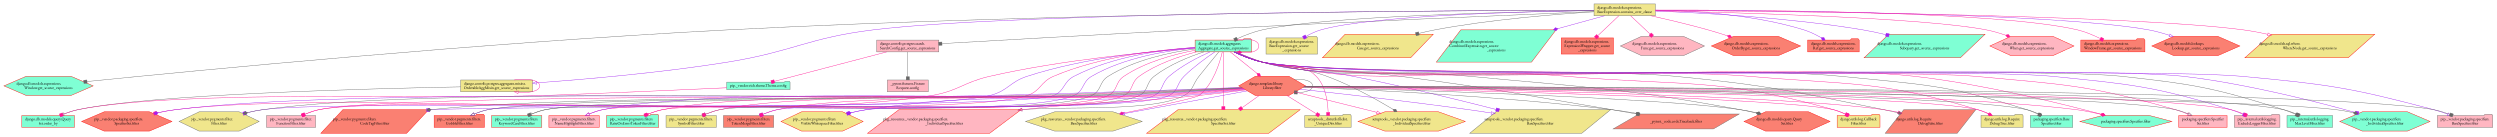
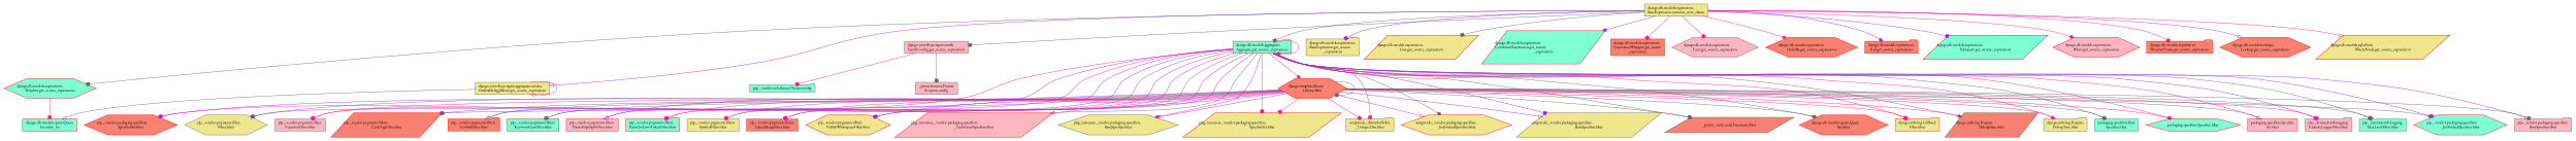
  digraph {
    fontname="EB Garamond"
    rankdir=TB
    node [color=red fillcolor=khaki fontname="EB Garamond" fontsize=10 shape=box style=filled]
    edge [arrowhead=box color=deeppink fontname="EB Garamond" fontsize=10 labelfontname=Helvetica labelfontsize=10 style=solid]
    n1 [color=gray40 fontcolor=black height=0.2 label="django.db.models.expressions.\lBaseExpression.contains_over_clause" width=0.4]
    n2 [color=grey40 height=0.2 label="django.contrib.postgres.aggregates.mixins.\lOrderableAggMixin.get_source_expressions" width=0.4]
    n3 [color=grey40 fillcolor=lightpink height=0.2 label="django.contrib.postgres.search.\lSearchConfig.get_source_expressions" width=0.4]
    n4 [fillcolor=aquamarine height=0.2 label="django.db.models.aggregates.\lAggregate.get_source_expressions" shape=folder width=0.4]
    n5 [color=grey40 height=0.2 label="django.db.models.expressions.\lBaseExpression.get_source\l_expressions" shape=folder width=0.4]
    n6 [height=0.2 label="django.db.models.expressions.\lCase.get_source_expressions" shape=parallelogram width=0.4]
    n7 [fillcolor=aquamarine height=0.2 label="django.db.models.expressions.\lCombinedExpression.get_source\l_expressions" shape=parallelogram width=0.4]
    n8 [fillcolor=salmon height=0.2 label="django.db.models.expressions.\lExpressionWrapper.get_source\l_expressions" width=0.4]
    n9 [color=grey40 fillcolor=lightpink height=0.2 label="django.db.models.expressions.\lFunc.get_source_expressions" shape=hexagon width=0.4]
    n10 [fillcolor=salmon height=0.2 label="django.db.models.expressions.\lOrderBy.get_source_expressions" shape=hexagon width=0.4]
    n11 [fillcolor=salmon height=0.2 label="django.db.models.expressions.\lRef.get_source_expressions" shape=folder width=0.4]
    n12 [fillcolor=aquamarine height=0.2 label="django.db.models.expressions.\lSubquery.get_source_expressions" shape=parallelogram width=0.4]
    n13 [fillcolor=lightpink height=0.2 label="django.db.models.expressions.\lWhen.get_source_expressions" shape=hexagon width=0.4]
    n14 [fillcolor=aquamarine height=0.2 label="django.db.models.expressions.\lWindow.get_source_expressions" shape=hexagon width=0.4]
    n15 [fillcolor=salmon height=0.2 label="django.db.models.expressions.\lWindowFrame.get_source_expressions" shape=folder width=0.4]
    n16 [fillcolor=salmon height=0.2 label="django.db.models.lookups.\lLookup.get_source_expressions" shape=hexagon width=0.4]
    n17 [height=0.2 label="django.db.models.sql.where.\lWhereNode.get_source_expressions" shape=parallelogram width=0.4]
    n18 [fillcolor=aquamarine height=0.2 label="django.db.models.query.Query\lSet.order_by" width=0.4]
    n19 [color=grey40 fillcolor=lightpink height=0.2 label="_pytest.fixtures.Fixture\lRequest.config" width=0.4]
    n20 [color=grey40 fillcolor=aquamarine height=0.2 label="pip._vendor.rich.theme.Theme.config" shape=folder width=0.4]
    n21 [color=grey40 fillcolor=salmon height=0.2 label="_pytest._code.code.Traceback.filter" shape=parallelogram width=0.4]
    n22 [fillcolor=salmon height=0.2 label="django.db.models.query.Query\lSet.filter" shape=hexagon width=0.4]
    n23 [fillcolor=salmon height=0.2 label="django.template.library.\lLibrary.filter" shape=hexagon width=0.4]
    n24 [height=0.2 label="django.utils.log.Callback\lFilter.filter" shape=folder width=0.4]
    n25 [color=grey40 fillcolor=salmon height=0.2 label="django.utils.log.Require\lDebugFalse.filter" shape=parallelogram width=0.4]
    n26 [color=grey40 height=0.2 label="django.utils.log.Require\lDebugTrue.filter" shape=folder width=0.4]
    n27 [color=grey40 fillcolor=aquamarine height=0.2 label="packaging.specifiers.Base\lSpecifier.filter" width=0.4]
    n28 [fillcolor=aquamarine height=0.2 label="packaging.specifiers.Specifier.filter" shape=hexagon width=0.4]
    n29 [fillcolor=lightpink height=0.2 label="packaging.specifiers.Specifier\lSet.filter" width=0.4]
    n30 [color=grey40 fillcolor=lightpink height=0.2 label="pip._internal.utils.logging.\lExcludeLoggerFilter.filter" shape=folder width=0.4]
    n31 [color=grey40 fillcolor=aquamarine height=0.2 label="pip._internal.utils.logging.\lMaxLevelFilter.filter" width=0.4]
    n32 [fillcolor=aquamarine height=0.2 label="pip._vendor.packaging.specifiers.\l_IndividualSpecifier.filter" shape=hexagon width=0.4]
    n33 [color=grey40 fillcolor=lightpink height=0.2 label="pip._vendor.packaging.specifiers.\lBaseSpecifier.filter" shape=folder width=0.4]
    n34 [fillcolor=salmon height=0.2 label="pip._vendor.packaging.specifiers.\lSpecifierSet.filter" shape=hexagon width=0.4]
    n35 [color=grey40 height=0.2 label="pip._vendor.pygments.filter.\lFilter.filter" shape=hexagon width=0.4]
    n36 [color=grey40 fillcolor=lightpink height=0.2 label="pip._vendor.pygments.filter.\lFunctionFilter.filter" width=0.4]
    n37 [fillcolor=salmon height=0.2 label="pip._vendor.pygments.filters.\lCodeTagFilter.filter" shape=parallelogram width=0.4]
    n38 [fillcolor=salmon height=0.2 label="pip._vendor.pygments.filters.\lGobbleFilter.filter" shape=folder width=0.4]
    n39 [fillcolor=aquamarine height=0.2 label="pip._vendor.pygments.filters.\lKeywordCaseFilter.filter" width=0.4]
    n40 [fillcolor=lightpink height=0.2 label="pip._vendor.pygments.filters.\lNameHighlightFilter.filter" width=0.4]
    n41 [fillcolor=aquamarine height=0.2 label="pip._vendor.pygments.filters.\lRaiseOnErrorTokenFilter.filter" shape=folder width=0.4]
    n42 [color=grey40 height=0.2 label="pip._vendor.pygments.filters.\lSymbolFilter.filter" width=0.4]
    n43 [color=grey40 fillcolor=salmon height=0.2 label="pip._vendor.pygments.filters.\lTokenMergeFilter.filter" width=0.4]
    n44 [height=0.2 label="pip._vendor.pygments.filters.\lVisibleWhitespaceFilter.filter" shape=hexagon width=0.4]
    n45 [fillcolor=lightpink height=0.2 label="pkg_resources._vendor.packaging.specifiers.\l_IndividualSpecifier.filter" shape=parallelogram width=0.4]
    n46 [color=grey40 height=0.2 label="pkg_resources._vendor.packaging.specifiers.\lBaseSpecifier.filter" shape=hexagon width=0.4]
    n47 [height=0.2 label="pkg_resources._vendor.packaging.specifiers.\lSpecifierSet.filter" shape=parallelogram width=0.4]
    n48 [color=grey40 height=0.2 label="setuptools._distutils.filelist.\l_UniqueDirs.filter" shape=folder width=0.4]
    n49 [height=0.2 label="setuptools._vendor.packaging.specifiers.\l_IndividualSpecifier.filter" shape=hexagon width=0.4]
    n50 [color=grey40 height=0.2 label="setuptools._vendor.packaging.specifiers.\lBaseSpecifier.filter" shape=parallelogram width=0.4]
    n1 -> n2 [arrowhead=onormal color=purple]
    n1 -> n3 [color=gray40]
    n1 -> n4 [color=gray40]
    n1 -> n5 [color=purple]
    n1 -> n6 [color=gray40]
    n1 -> n7 [arrowhead=diamond color=purple]
    n1 -> n8
    n1 -> n9
    n1 -> n10 [arrowhead=diamond]
    n1 -> n11 [arrowhead=diamond color=purple]
    n1 -> n12 [color=purple]
    n1 -> n13 [arrowhead=diamond]
    n1 -> n14 [color=gray40]
    n1 -> n15
    n1 -> n16 [arrowhead=onormal color=purple]
    n1 -> n17 [arrowhead=onormal]
    n2 -> n2 [arrowhead=onormal]
    n2 -> n18 [arrowhead=onormal color=gray40]
    n3 -> n19 [color=gray40]
    n3 -> n20
    n4 -> n4 [arrowhead=diamond]
    n4 -> n21 [color=gray40]
    n4 -> n22 [arrowhead=diamond color=gray40]
    n4 -> n23 [arrowhead=diamond]
    n4 -> n24
    n4 -> n25 [arrowhead=diamond color=gray40]
    n4 -> n26 [arrowhead=diamond]
    n4 -> n27 [color=gray40]
    n4 -> n28 [arrowhead=diamond]
    n4 -> n29 [arrowhead=onormal]
    n4 -> n30 [color=purple]
    n4 -> n31 [color=gray40]
    n4 -> n32 [color=purple]
    n4 -> n33 [arrowhead=onormal color=purple]
    n4 -> n34
    n4 -> n35 [color=purple]
    n4 -> n36
    n4 -> n37 [color=purple]
    n4 -> n38 [arrowhead=onormal color=purple]
    n4 -> n39 [arrowhead=onormal color=gray40]
    n4 -> n40 [arrowhead=onormal]
    n4 -> n41 [arrowhead=diamond]
    n4 -> n42 [color=gray40]
    n4 -> n43 [color=purple]
    n4 -> n44 [arrowhead=diamond color=purple]
    n4 -> n45 [arrowhead=onormal color=gray40]
    n4 -> n46 [arrowhead=diamond]
    n4 -> n47
    n4 -> n48
    n4 -> n49 [arrowhead=diamond color=gray40]
    n4 -> n50 [color=purple]
-   n20 -> n18
+   n14 -> n18
    n23 -> n21 [arrowhead=diamond color=gray40]
    n23 -> n22 [arrowhead=diamond color=gray40]
    n23 -> n23 [color=gray40]
    n23 -> n24
    n23 -> n25 [arrowhead=onormal]
    n23 -> n26 [arrowhead=onormal]
    n23 -> n27 [arrowhead=diamond color=gray40]
    n23 -> n28 [arrowhead=diamond]
    n23 -> n29 [arrowhead=onormal color=gray40]
    n23 -> n30
    n23 -> n31 [color=gray40]
    n23 -> n32 [arrowhead=diamond color=gray40]
    n23 -> n33 [color=gray40]
    n23 -> n34 [arrowhead=diamond color=purple]
    n23 -> n35 [arrowhead=diamond color=gray40]
    n23 -> n36
    n23 -> n37 [arrowhead=diamond color=gray40]
    n23 -> n38 [arrowhead=onormal color=gray40]
    n23 -> n39 [color=gray40]
    n23 -> n40 [arrowhead=onormal color=purple]
    n23 -> n41
    n23 -> n42
    n23 -> n43
    n23 -> n44 [color=purple]
    n23 -> n45 [arrowhead=onormal]
    n23 -> n46 [arrowhead=onormal color=purple]
    n23 -> n47
    n23 -> n48
    n23 -> n49 [arrowhead=onormal]
    n23 -> n50 [arrowhead=onormal color=purple]
  }
